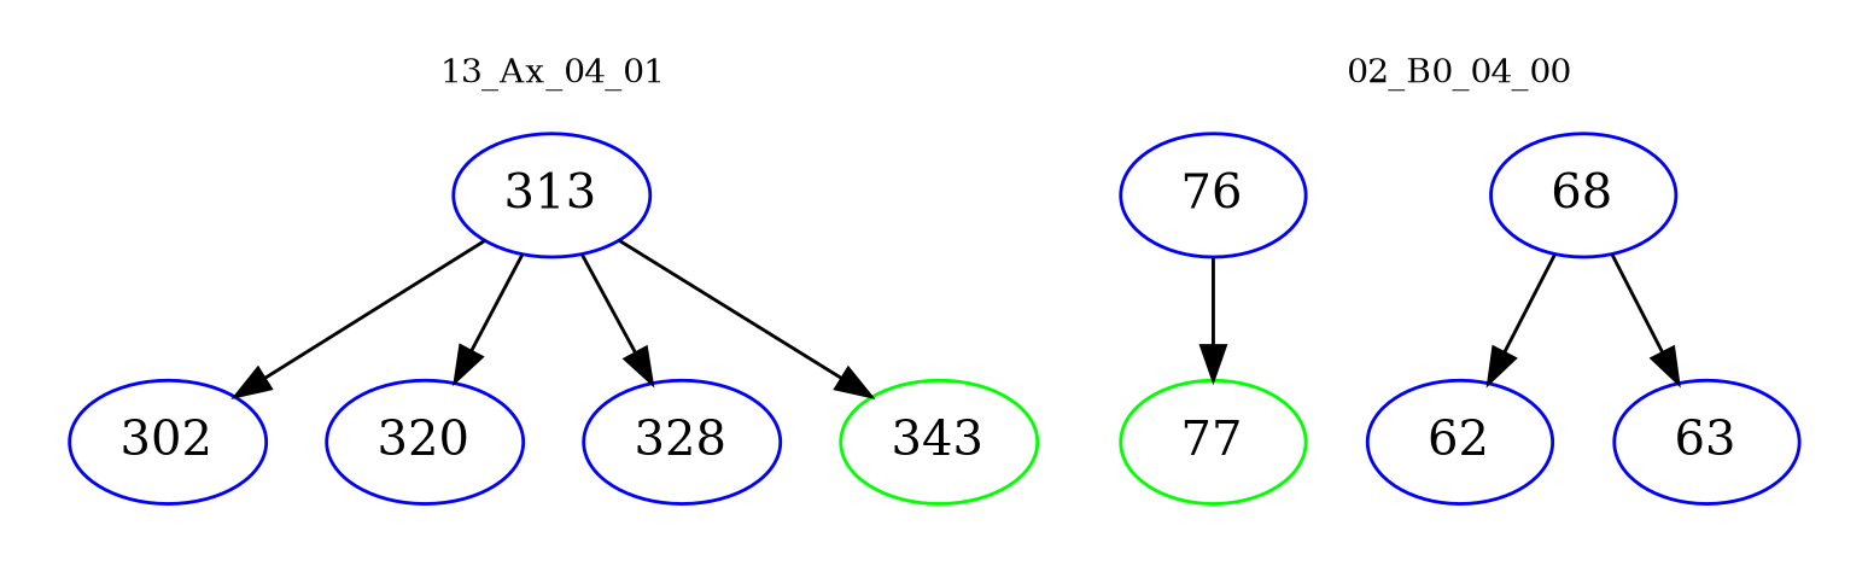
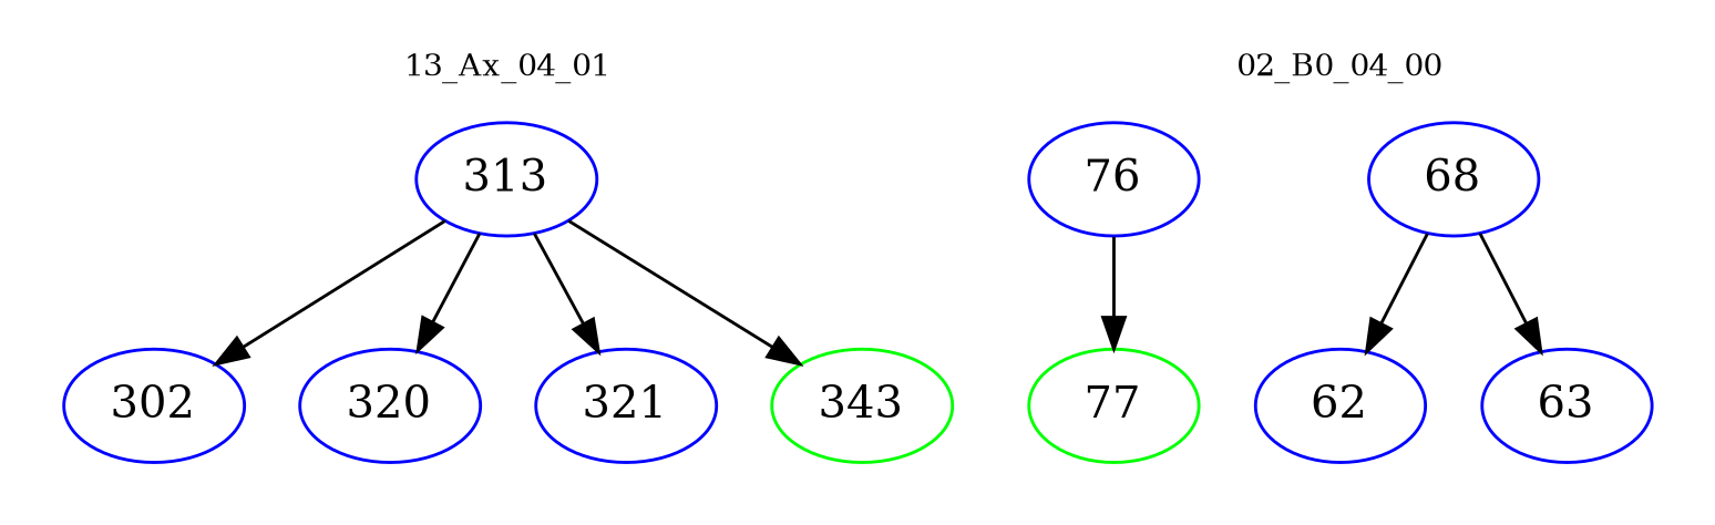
  digraph {
    node [color=blue]
    edge [color=black]
    n1 [label=313]
    n2 [label=302]
    n3 [label=320]
-   n4 [label=328]
+   n4 [label=321]
    n5 [color=green label=343]
    n6 [label=68]
    n7 [label=62]
    n8 [label=76]
    n9 [label=63]
    n10 [color=green label=77]
    subgraph cluster_1 {
      color=white
      fontsize=10
      label="13_Ax_04_01"
      n1
      n2
      n3
      n4
      n5
    }
    subgraph cluster_2 {
      color=white
      fontsize=10
      label="02_B0_04_00"
      n6
      n7
      n8
      n9
      n10
    }
    n1 -> n2
    n1 -> n3
    n1 -> n4
    n1 -> n5
    n6 -> n7
    n6 -> n9
    n8 -> n10
  }
